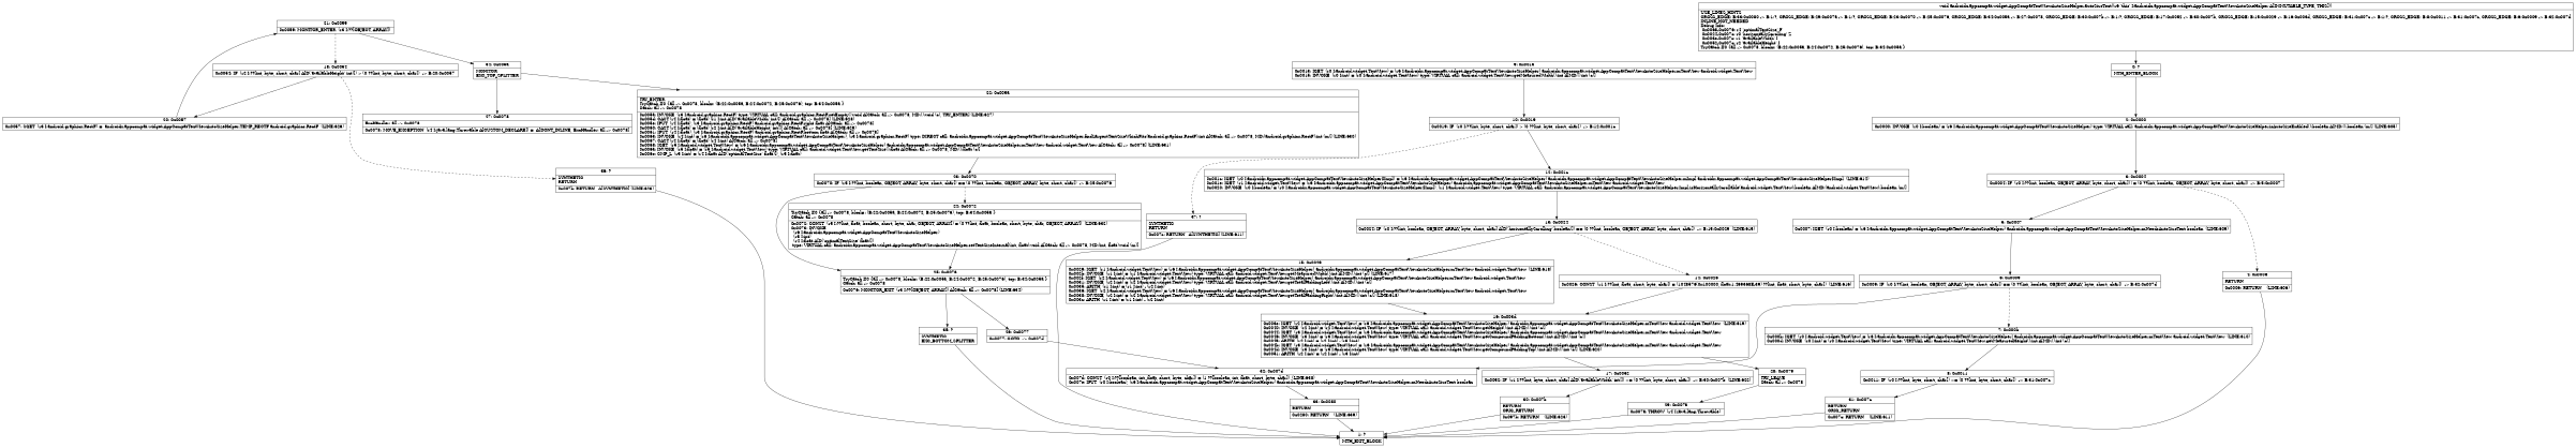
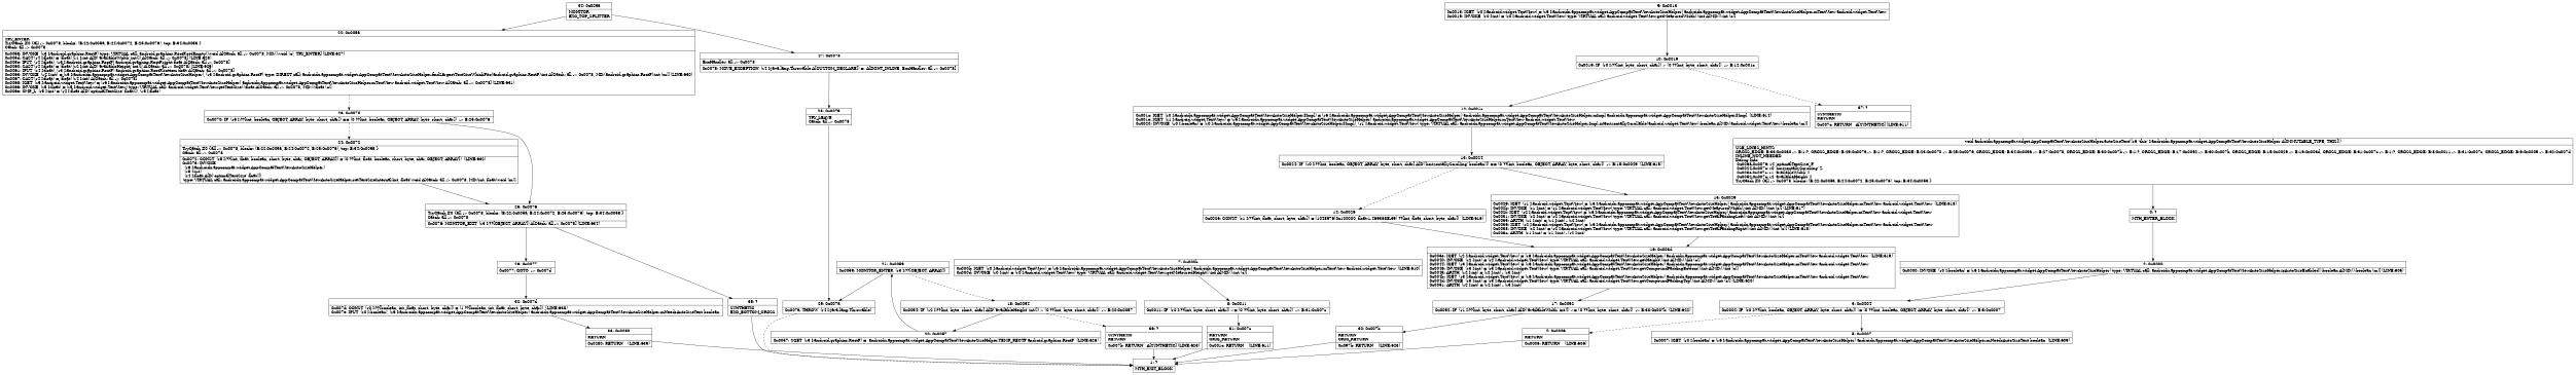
  digraph {
    node [shape=record]
    n1 [label="{0\:\ ?|MTH_ENTER_BLOCK\l}"]
    n2 [label="{2\:\ 0x0000|0x0000: INVOKE  (r0 I:boolean) = (r6 I:androidx.appcompat.widget.AppCompatTextViewAutoSizeHelper) type: VIRTUAL call: androidx.appcompat.widget.AppCompatTextViewAutoSizeHelper.isAutoSizeEnabled():boolean A[MD:():boolean (m)] (LINE:605)\l}"]
    n3 [label="{3\:\ 0x0004|0x0004: IF  (r0 I:??[int, boolean, OBJECT, ARRAY, byte, short, char]) != (0 ??[int, boolean, OBJECT, ARRAY, byte, short, char])  \-\> B:5:0x0007 \l}"]
    n4 [label="{4\:\ 0x0006|RETURN\l|0x0006: RETURN    (LINE:606)\l}"]
    n5 [label="{5\:\ 0x0007|0x0007: IGET  (r0 I:boolean) = (r6 I:androidx.appcompat.widget.AppCompatTextViewAutoSizeHelper) androidx.appcompat.widget.AppCompatTextViewAutoSizeHelper.mNeedsAutoSizeText boolean  (LINE:609)\l}"]
    n6 [label="{1\:\ ?|MTH_EXIT_BLOCK\l}"]
-   n7 [label="{6\:\ 0x0009|0x0009: IF  (r0 I:??[int, boolean, OBJECT, ARRAY, byte, short, char]) == (0 ??[int, boolean, OBJECT, ARRAY, byte, short, char])  \-\> B:32:0x007d \l}"]
    n8 [label="{7\:\ 0x000b|0x000b: IGET  (r0 I:android.widget.TextView) = (r6 I:androidx.appcompat.widget.AppCompatTextViewAutoSizeHelper) androidx.appcompat.widget.AppCompatTextViewAutoSizeHelper.mTextView android.widget.TextView  (LINE:610)\l0x000d: INVOKE  (r0 I:int) = (r0 I:android.widget.TextView) type: VIRTUAL call: android.widget.TextView.getMeasuredHeight():int A[MD:():int (c)]\l}"]
    n9 [label="{32\:\ 0x007d|0x007d: CONST  (r0 I:??[boolean, int, float, short, byte, char]) = (1 ??[boolean, int, float, short, byte, char])  (LINE:638)\l0x007e: IPUT  (r0 I:boolean), (r6 I:androidx.appcompat.widget.AppCompatTextViewAutoSizeHelper) androidx.appcompat.widget.AppCompatTextViewAutoSizeHelper.mNeedsAutoSizeText boolean \l}"]
    n10 [label="{8\:\ 0x0011|0x0011: IF  (r0 I:??[int, byte, short, char]) \<= (0 ??[int, byte, short, char])  \-\> B:31:0x007c \l}"]
    n11 [label="{33\:\ 0x0080|RETURN\l|0x0280: RETURN    (LINE:639)\l}"]
-   n12 [label="{31\:\ 0x007c|RETURN\lORIG_RETURN\l|0x007c: RETURN    (LINE:611)\l}"]
+   n12 [label="{31\:\ 0x007c|RETURN\lORIG_RETURN\l|0x001c: RETURN    (LINE:611)\l}"]
    n13 [label="{9\:\ 0x0013|0x0013: IGET  (r0 I:android.widget.TextView) = (r6 I:androidx.appcompat.widget.AppCompatTextViewAutoSizeHelper) androidx.appcompat.widget.AppCompatTextViewAutoSizeHelper.mTextView android.widget.TextView \l0x0015: INVOKE  (r0 I:int) = (r0 I:android.widget.TextView) type: VIRTUAL call: android.widget.TextView.getMeasuredWidth():int A[MD:():int (c)]\l}"]
    n14 [label="{10\:\ 0x0019|0x0019: IF  (r0 I:??[int, byte, short, char]) \> (0 ??[int, byte, short, char])  \-\> B:12:0x001c \l}"]
    n15 [label="{12\:\ 0x001c|0x001c: IGET  (r0 I:androidx.appcompat.widget.AppCompatTextViewAutoSizeHelper$Impl) = (r6 I:androidx.appcompat.widget.AppCompatTextViewAutoSizeHelper) androidx.appcompat.widget.AppCompatTextViewAutoSizeHelper.mImpl androidx.appcompat.widget.AppCompatTextViewAutoSizeHelper$Impl  (LINE:614)\l0x001e: IGET  (r1 I:android.widget.TextView) = (r6 I:androidx.appcompat.widget.AppCompatTextViewAutoSizeHelper) androidx.appcompat.widget.AppCompatTextViewAutoSizeHelper.mTextView android.widget.TextView \l0x0020: INVOKE  (r0 I:boolean) = (r0 I:androidx.appcompat.widget.AppCompatTextViewAutoSizeHelper$Impl), (r1 I:android.widget.TextView) type: VIRTUAL call: androidx.appcompat.widget.AppCompatTextViewAutoSizeHelper.Impl.isHorizontallyScrollable(android.widget.TextView):boolean A[MD:(android.widget.TextView):boolean (m)]\l}"]
    n16 [label="{37\:\ ?|SYNTHETIC\lRETURN\l|0x007c: RETURN   A[SYNTHETIC] (LINE:611)\l}"]
    n17 [label="{13\:\ 0x0024|0x0024: IF  (r0 I:??[int, boolean, OBJECT, ARRAY, byte, short, char] A[D('horizontallyScrolling' boolean)]) == (0 ??[int, boolean, OBJECT, ARRAY, byte, short, char])  \-\> B:15:0x0029  (LINE:615)\l}"]
    n18 [label="{14\:\ 0x0026|0x0026: CONST  (r1 I:??[int, float, short, byte, char]) = (1048576(0x100000, float:1.469368E\-39) ??[int, float, short, byte, char])  (LINE:616)\l}"]
    n19 [label="{15\:\ 0x0029|0x0029: IGET  (r1 I:android.widget.TextView) = (r6 I:androidx.appcompat.widget.AppCompatTextViewAutoSizeHelper) androidx.appcompat.widget.AppCompatTextViewAutoSizeHelper.mTextView android.widget.TextView  (LINE:618)\l0x002b: INVOKE  (r1 I:int) = (r1 I:android.widget.TextView) type: VIRTUAL call: android.widget.TextView.getMeasuredWidth():int A[MD:():int (c)] (LINE:617)\l0x002f: IGET  (r2 I:android.widget.TextView) = (r6 I:androidx.appcompat.widget.AppCompatTextViewAutoSizeHelper) androidx.appcompat.widget.AppCompatTextViewAutoSizeHelper.mTextView android.widget.TextView \l0x0031: INVOKE  (r2 I:int) = (r2 I:android.widget.TextView) type: VIRTUAL call: android.widget.TextView.getTotalPaddingLeft():int A[MD:():int (c)]\l0x0035: ARITH  (r1 I:int) = (r1 I:int) \- (r2 I:int) \l0x0036: IGET  (r2 I:android.widget.TextView) = (r6 I:androidx.appcompat.widget.AppCompatTextViewAutoSizeHelper) androidx.appcompat.widget.AppCompatTextViewAutoSizeHelper.mTextView android.widget.TextView \l0x0038: INVOKE  (r2 I:int) = (r2 I:android.widget.TextView) type: VIRTUAL call: android.widget.TextView.getTotalPaddingRight():int A[MD:():int (c)] (LINE:618)\l0x003c: ARITH  (r1 I:int) = (r1 I:int) \- (r2 I:int) \l}"]
    n20 [label="{16\:\ 0x003d|0x003e: IGET  (r2 I:android.widget.TextView) = (r6 I:androidx.appcompat.widget.AppCompatTextViewAutoSizeHelper) androidx.appcompat.widget.AppCompatTextViewAutoSizeHelper.mTextView android.widget.TextView  (LINE:619)\l0x0040: INVOKE  (r2 I:int) = (r2 I:android.widget.TextView) type: VIRTUAL call: android.widget.TextView.getHeight():int A[MD:():int (c)]\l0x0044: IGET  (r3 I:android.widget.TextView) = (r6 I:androidx.appcompat.widget.AppCompatTextViewAutoSizeHelper) androidx.appcompat.widget.AppCompatTextViewAutoSizeHelper.mTextView android.widget.TextView \l0x0046: INVOKE  (r3 I:int) = (r3 I:android.widget.TextView) type: VIRTUAL call: android.widget.TextView.getCompoundPaddingBottom():int A[MD:():int (c)]\l0x004a: ARITH  (r2 I:int) = (r2 I:int) \- (r3 I:int) \l0x004b: IGET  (r3 I:android.widget.TextView) = (r6 I:androidx.appcompat.widget.AppCompatTextViewAutoSizeHelper) androidx.appcompat.widget.AppCompatTextViewAutoSizeHelper.mTextView android.widget.TextView \l0x004d: INVOKE  (r3 I:int) = (r3 I:android.widget.TextView) type: VIRTUAL call: android.widget.TextView.getCompoundPaddingTop():int A[MD:():int (c)] (LINE:620)\l0x0051: ARITH  (r2 I:int) = (r2 I:int) \- (r3 I:int) \l}"]
    n21 [label="{17\:\ 0x0052|0x0052: IF  (r1 I:??[int, byte, short, char] A[D('availableWidth' int)]) \<= (0 ??[int, byte, short, char])  \-\> B:30:0x007b  (LINE:622)\l}"]
    n22 [label="{30\:\ 0x007b|RETURN\lORIG_RETURN\l|0x097b: RETURN    (LINE:623)\l}"]
    n23 [label="{18\:\ 0x0054|0x0054: IF  (r2 I:??[int, byte, short, char] A[D('availableHeight' int)]) \> (0 ??[int, byte, short, char])  \-\> B:20:0x0057 \l}"]
    n24 [label="{20\:\ 0x0057|0x0057: SGET  (r3 I:android.graphics.RectF) =  androidx.appcompat.widget.AppCompatTextViewAutoSizeHelper.TEMP_RECTF android.graphics.RectF  (LINE:626)\l}"]
    n25 [label="{36\:\ ?|SYNTHETIC\lRETURN\l|0x007b: RETURN   A[SYNTHETIC] (LINE:623)\l}"]
    n26 [label="{21\:\ 0x0059|0x0059: MONITOR_ENTER  (r3 I:??[OBJECT, ARRAY]) \l}"]
    n27 [label="{34\:\ 0x005a|MONITOR\lEXC_TOP_SPLITTER\l}"]
    n28 [label="{22\:\ 0x005a|TRY_ENTER\lTryCatch #0 \{all \-\> 0x0078, blocks: (B:22:0x005a, B:24:0x0072, B:25:0x0076), top: B:34:0x005a \}\lCatch: all \-\> 0x0078\l|0x005a: INVOKE  (r3 I:android.graphics.RectF) type: VIRTUAL call: android.graphics.RectF.setEmpty():void A[Catch: all \-\> 0x0078, MD:():void (c), TRY_ENTER] (LINE:627)\l0x005d: CAST (r4 I:float) = (float) (r1 I:int A[D('availableWidth' int)]) A[Catch: all \-\> 0x0078] (LINE:628)\l0x005e: IPUT  (r4 I:float), (r3 I:android.graphics.RectF) android.graphics.RectF.right float A[Catch: all \-\> 0x0078]\l0x0060: CAST (r4 I:float) = (float) (r2 I:int A[D('availableHeight' int)]) A[Catch: all \-\> 0x0078] (LINE:629)\l0x0061: IPUT  (r4 I:float), (r3 I:android.graphics.RectF) android.graphics.RectF.bottom float A[Catch: all \-\> 0x0078]\l0x0063: INVOKE  (r4 I:int) = (r6 I:androidx.appcompat.widget.AppCompatTextViewAutoSizeHelper), (r3 I:android.graphics.RectF) type: DIRECT call: androidx.appcompat.widget.AppCompatTextViewAutoSizeHelper.findLargestTextSizeWhichFits(android.graphics.RectF):int A[Catch: all \-\> 0x0078, MD:(android.graphics.RectF):int (m)] (LINE:630)\l0x0067: CAST (r4 I:float) = (float) (r4 I:int) A[Catch: all \-\> 0x0078]\l0x0068: IGET  (r5 I:android.widget.TextView) = (r6 I:androidx.appcompat.widget.AppCompatTextViewAutoSizeHelper) androidx.appcompat.widget.AppCompatTextViewAutoSizeHelper.mTextView android.widget.TextView A[Catch: all \-\> 0x0078] (LINE:631)\l0x006a: INVOKE  (r5 I:float) = (r5 I:android.widget.TextView) type: VIRTUAL call: android.widget.TextView.getTextSize():float A[Catch: all \-\> 0x0078, MD:():float (c)]\l0x006e: CMP_L  (r5 I:int) = (r4 I:float A[D('optimalTextSize' float)]), (r5 I:float) \l}"]
    n29 [label="{27\:\ 0x0078|ExcHandler: all \-\> 0x0078\l|0x0078: MOVE_EXCEPTION  (r4 I:java.lang.Throwable A[CUSTOM_DECLARE]) =  A[DONT_INLINE, ExcHandler: all \-\> 0x0078]\l}"]
    n30 [label="{23\:\ 0x0070|0x0070: IF  (r5 I:??[int, boolean, OBJECT, ARRAY, byte, short, char]) == (0 ??[int, boolean, OBJECT, ARRAY, byte, short, char])  \-\> B:25:0x0076 \l}"]
    n31 [label="{28\:\ 0x0079|TRY_LEAVE\lCatch: all \-\> 0x0078\l}"]
    n32 [label="{24\:\ 0x0072|TryCatch #0 \{all \-\> 0x0078, blocks: (B:22:0x005a, B:24:0x0072, B:25:0x0076), top: B:34:0x005a \}\lCatch: all \-\> 0x0078\l|0x0072: CONST  (r5 I:??[int, float, boolean, short, byte, char, OBJECT, ARRAY]) = (0 ??[int, float, boolean, short, byte, char, OBJECT, ARRAY])  (LINE:632)\l0x0073: INVOKE  \l  (r6 I:androidx.appcompat.widget.AppCompatTextViewAutoSizeHelper)\l  (r5 I:int)\l  (r4 I:float A[D('optimalTextSize' float)])\l type: VIRTUAL call: androidx.appcompat.widget.AppCompatTextViewAutoSizeHelper.setTextSizeInternal(int, float):void A[Catch: all \-\> 0x0078, MD:(int, float):void (m)]\l}"]
    n33 [label="{25\:\ 0x0076|TryCatch #0 \{all \-\> 0x0078, blocks: (B:22:0x005a, B:24:0x0072, B:25:0x0076), top: B:34:0x005a \}\lCatch: all \-\> 0x0078\l|0x0076: MONITOR_EXIT  (r3 I:??[OBJECT, ARRAY]) A[Catch: all \-\> 0x0078] (LINE:634)\l}"]
    n34 [label="{26\:\ 0x0077|0x0077: GOTO  \-\> 0x007d \l}"]
-   n35 [label="{35\:\ ?|SYNTHETIC\lEXC_BOTTOM_SPLITTER\l}"]
+   n35 [label="{35\:\ ?|SYNTHETIC\lEXC_BOTTOM_CROSS\l}"]
    n36 [label="{29\:\ 0x007a|0x007a: THROW  (r4 I:java.lang.Throwable) \l}"]
    n37 [label="{void androidx.appcompat.widget.AppCompatTextViewAutoSizeHelper.autoSizeText((r6 'this' I:androidx.appcompat.widget.AppCompatTextViewAutoSizeHelper A[IMMUTABLE_TYPE, THIS]))  | USE_LINES_HINTS\lCROSS_EDGE: B:33:0x0080 \-\> B:1:?, CROSS_EDGE: B:29:0x007a \-\> B:1:?, CROSS_EDGE: B:23:0x0070 \-\> B:25:0x0076, CROSS_EDGE: B:34:0x005a \-\> B:27:0x0078, CROSS_EDGE: B:30:0x007b \-\> B:1:?, CROSS_EDGE: B:17:0x0052 \-\> B:30:0x007b, CROSS_EDGE: B:15:0x0029 \-\> B:16:0x003d, CROSS_EDGE: B:31:0x007c \-\> B:1:?, CROSS_EDGE: B:8:0x0011 \-\> B:31:0x007c, CROSS_EDGE: B:6:0x0009 \-\> B:32:0x007d\lINLINE_NOT_NEEDED\lDebug Info:\l  0x0068\-0x0076: r4 'optimalTextSize' F\l  0x0024\-0x007c: r0 'horizontallyScrolling' Z\l  0x003e\-0x007c: r1 'availableWidth' I\l  0x0052\-0x007c: r2 'availableHeight' I\lTryCatch #0 \{all \-\> 0x0078, blocks: (B:22:0x005a, B:24:0x0072, B:25:0x0076), top: B:34:0x005a \}\l}"]
    n1 -> n2
    n2 -> n3
    n3 -> n4 [style=dashed]
    n3 -> n5
    n4 -> n6
-   n5 -> n7
-   n7 -> n8 [style=dashed]
-   n7 -> n9
    n8 -> n10
    n9 -> n11
    n10 -> n12
    n11 -> n6
    n12 -> n6
    n13 -> n14
    n14 -> n15
    n14 -> n16 [style=dashed]
    n15 -> n17
-   n16 -> n6
    n17 -> n18 [style=dashed]
    n17 -> n19
    n18 -> n20
    n19 -> n20
    n20 -> n21
    n21 -> n22
    n22 -> n6
    n23 -> n24
    n23 -> n25 [style=dashed]
    n24 -> n26
    n25 -> n6
    n26 -> n23 [style=dashed]
-   n26 -> n27
+   n26 -> n36
    n27 -> n28
    n27 -> n29
-   n28 -> n30
-   n20 -> n31
+   n28 -> n30 [style=dashed]
+   n29 -> n31
    n30 -> n32 [style=dashed]
    n30 -> n33
    n31 -> n36
    n32 -> n33
    n33 -> n34
    n33 -> n35
    n34 -> n9
    n35 -> n6
-   n36 -> n6
+   n36 -> n6 [style=dashed]
    n37 -> n1
  }
